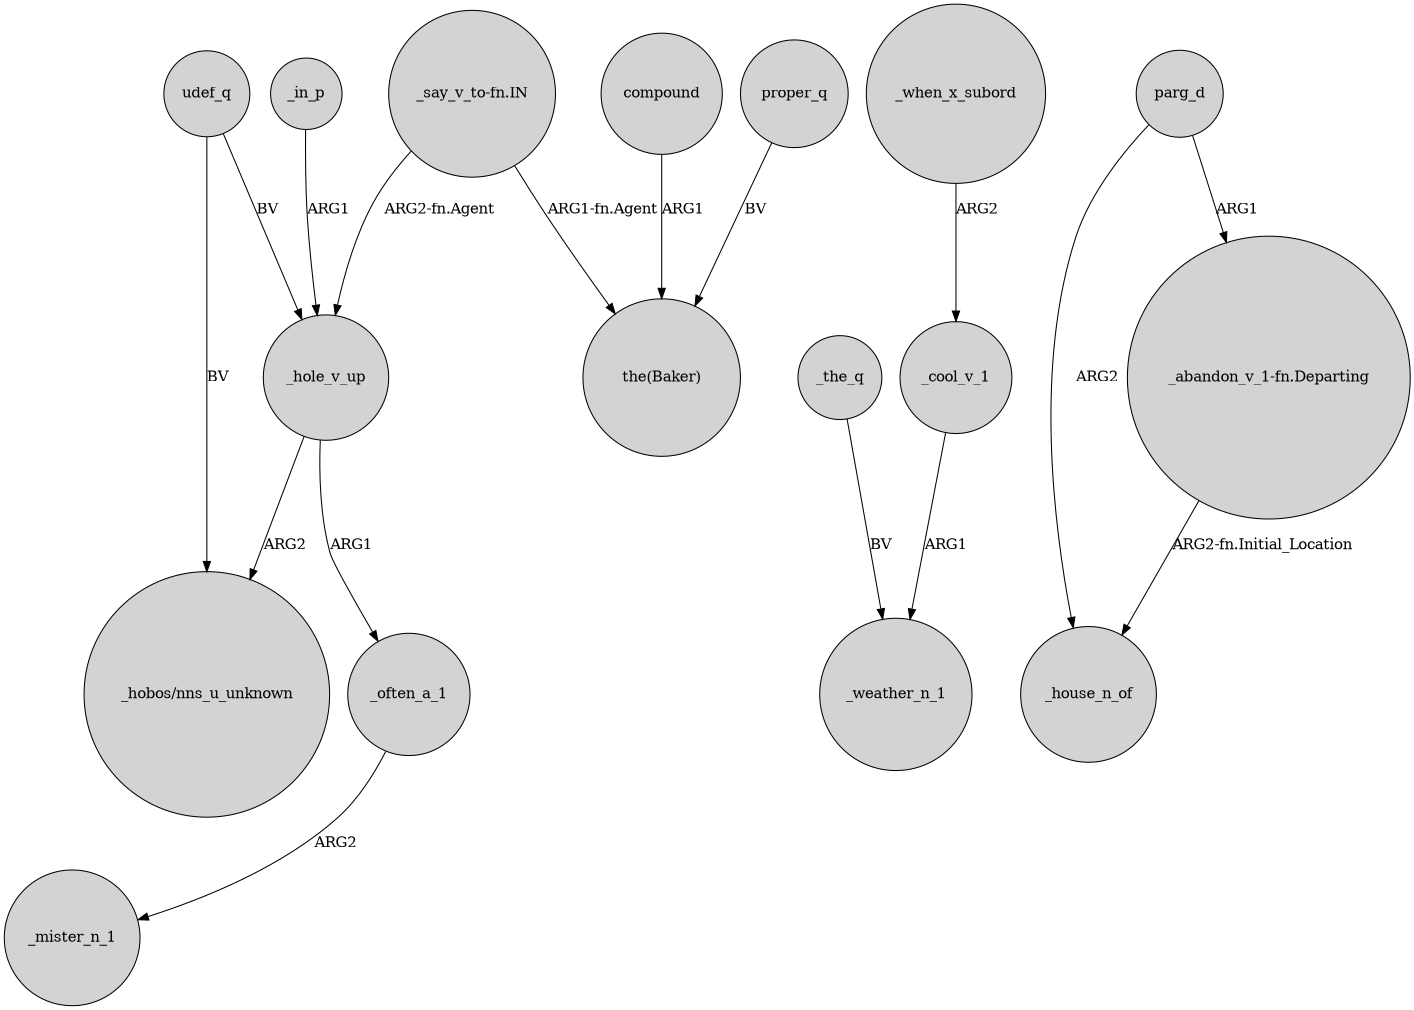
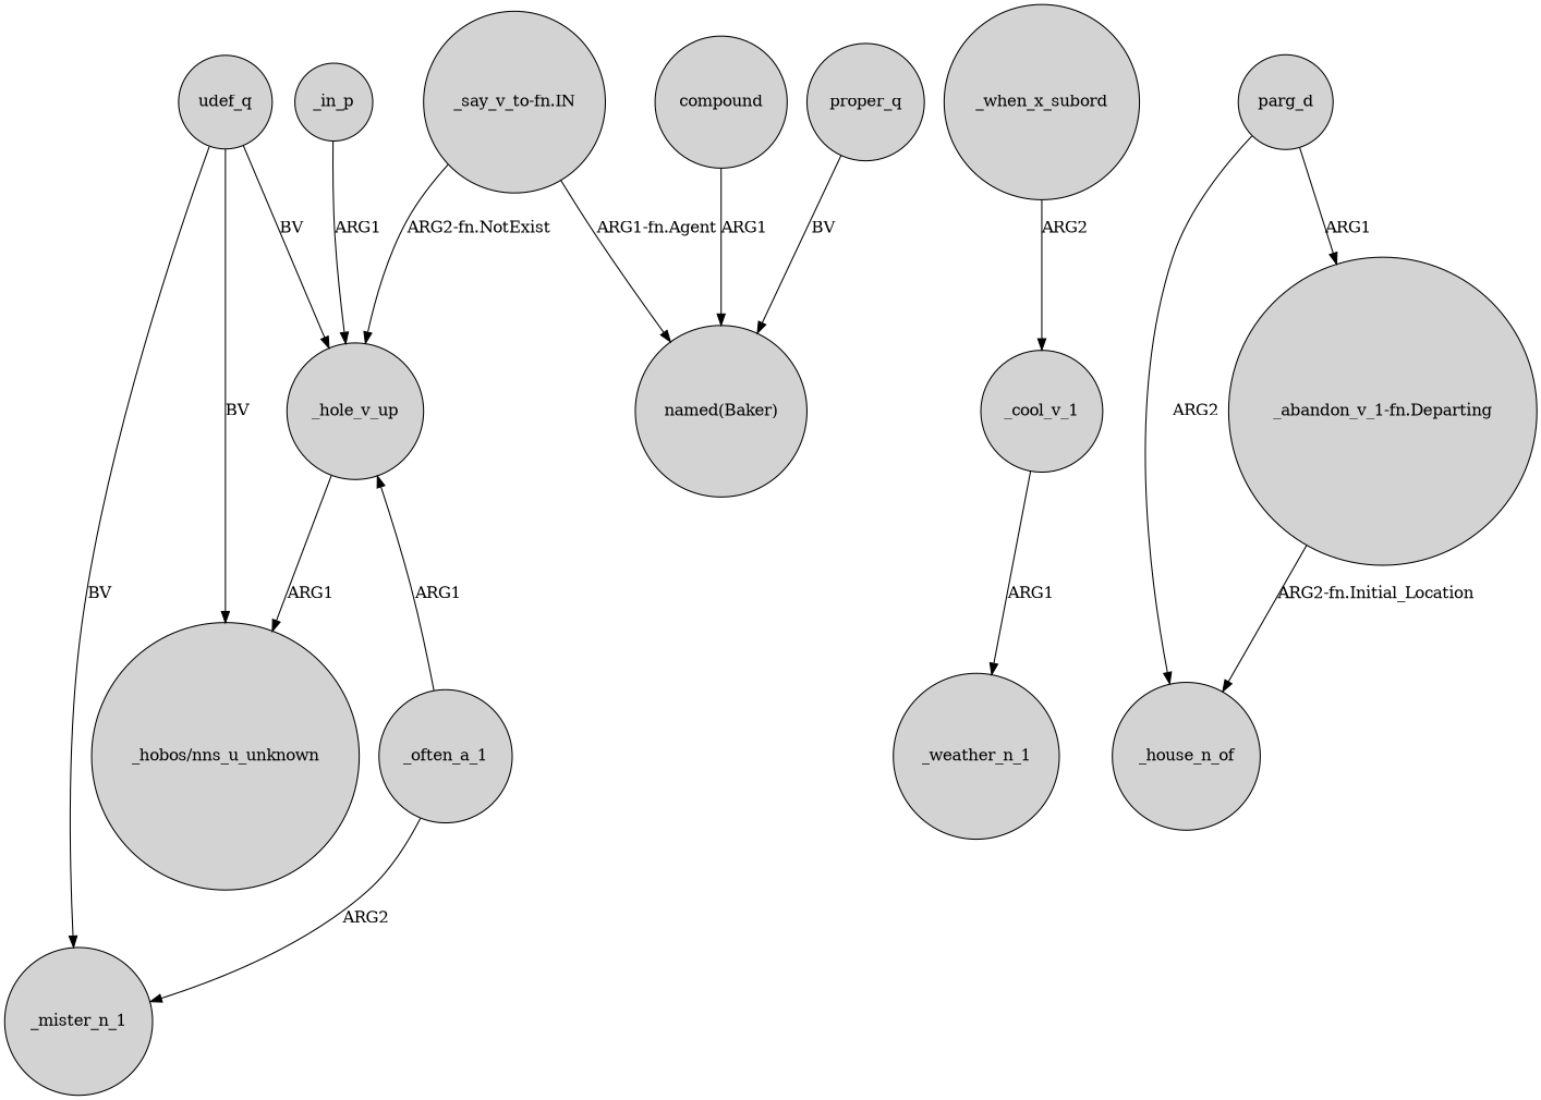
  digraph {
    node [shape=circle style=filled]
    _in_p
    _hole_v_up
    "_hobos/nns_u_unknown"
    _cool_v_1
    _weather_n_1
    _when_x_subord
    "_say_v_to-fn.IN"
-   "named(Baker)" [label="the(Baker)"]
+   "named(Baker)"
    compound
    parg_d
    _house_n_of
    "_abandon_v_1-fn.Departing"
    udef_q
    _mister_n_1
    _often_a_1
    proper_q
-   _the_q
    _in_p -> _hole_v_up [label=ARG1]
-   _hole_v_up -> "_hobos/nns_u_unknown" [label=ARG2]
+   _hole_v_up -> "_hobos/nns_u_unknown" [label=ARG1]
    _cool_v_1 -> _weather_n_1 [label=ARG1]
    _when_x_subord -> _cool_v_1 [label=ARG2]
-   "_say_v_to-fn.IN" -> _hole_v_up [label="ARG2-fn.Agent"]
+   "_say_v_to-fn.IN" -> _hole_v_up [label="ARG2-fn.NotExist"]
    "_say_v_to-fn.IN" -> "named(Baker)" [label="ARG1-fn.Agent"]
    compound -> "named(Baker)" [label=ARG1]
    parg_d -> _house_n_of [label=ARG2]
    parg_d -> "_abandon_v_1-fn.Departing" [label=ARG1]
    "_abandon_v_1-fn.Departing" -> _house_n_of [label="ARG2-fn.Initial_Location"]
    udef_q -> _hole_v_up [label=BV]
    udef_q -> "_hobos/nns_u_unknown" [label=BV]
-   _hole_v_up -> _often_a_1 [label=ARG1]
+   udef_q -> _mister_n_1 [label=BV]
+   _often_a_1 -> _hole_v_up [label=ARG1]
    _often_a_1 -> _mister_n_1 [label=ARG2]
    proper_q -> "named(Baker)" [label=BV]
-   _the_q -> _weather_n_1 [label=BV]
  }
